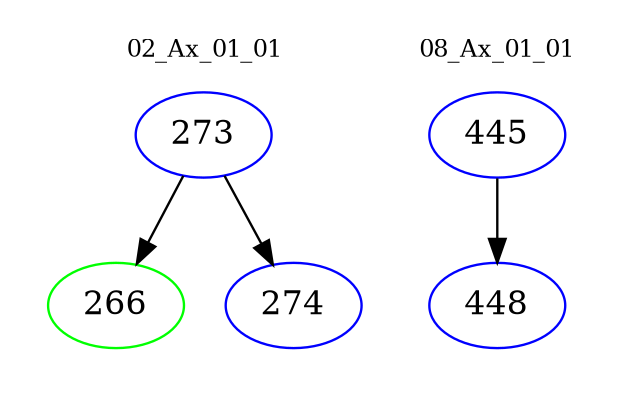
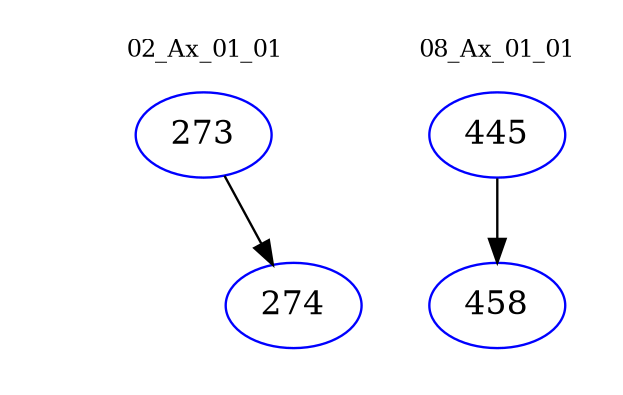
  digraph {
    node [color=blue]
    edge [color=black]
    n1 [label=273]
-   n2 [color=green label=266]
    n3 [label=274]
    n4 [label=445]
-   n5 [label=448]
+   n5 [label=458]
    subgraph cluster_1 {
      color=white
      fontsize=10
      label="02_Ax_01_01"
      n1
-     n2
      n3
    }
    subgraph cluster_2 {
      color=white
      fontsize=10
      label="08_Ax_01_01"
      n4
      n5
    }
-   n1 -> n2
    n1 -> n3
    n4 -> n5
  }
